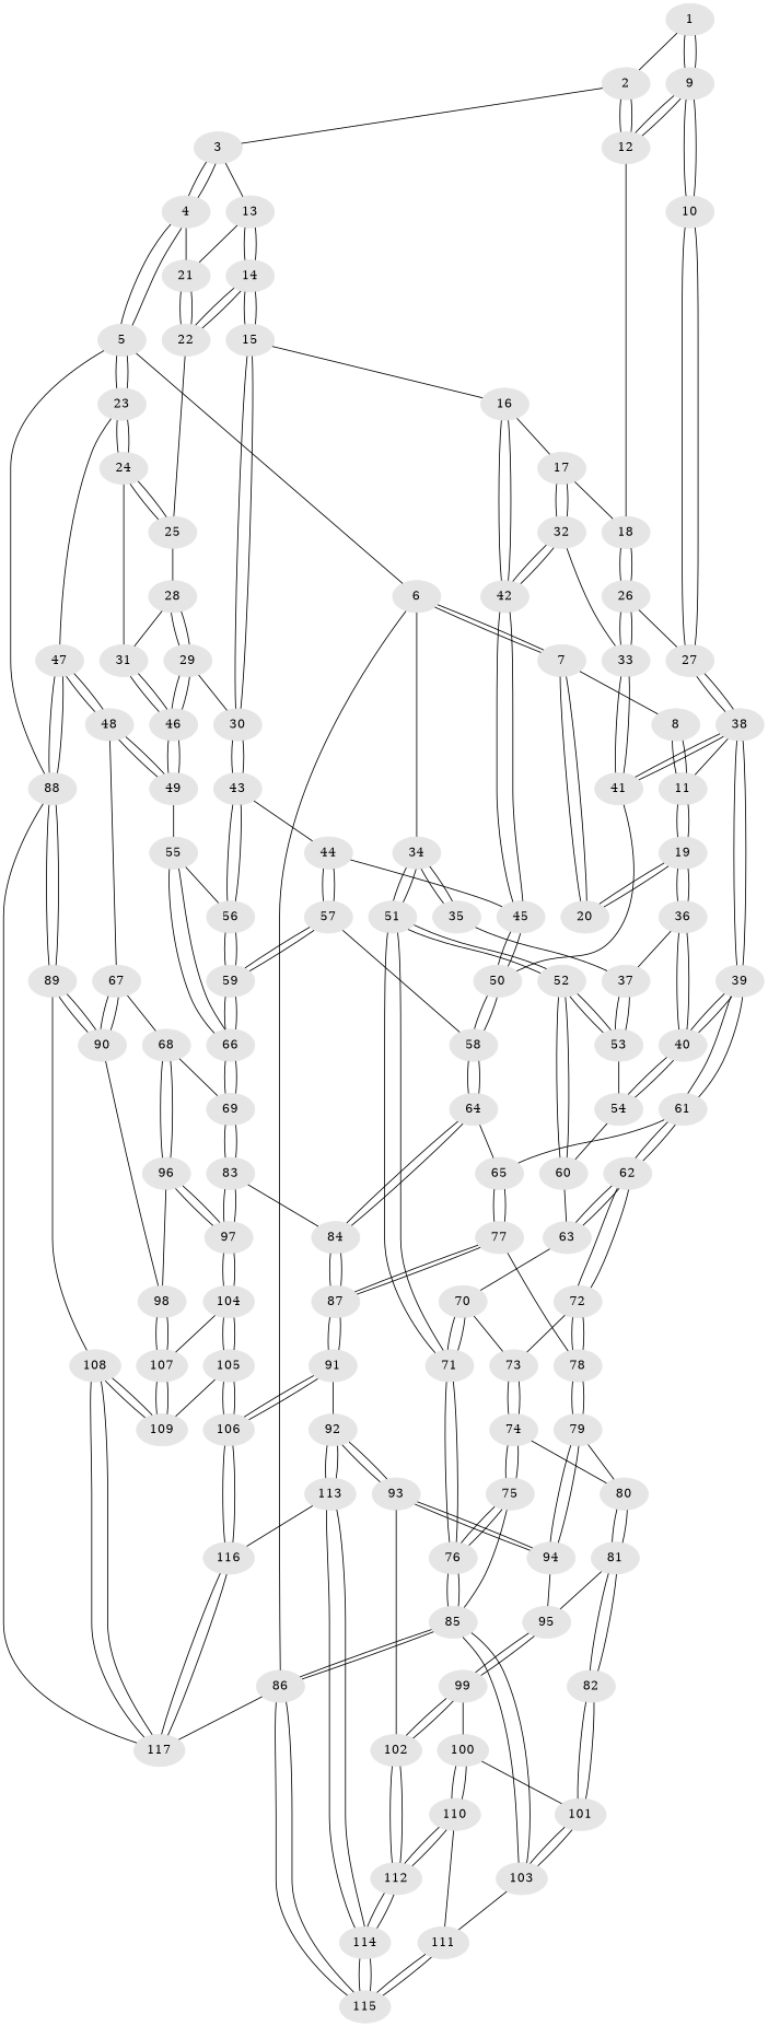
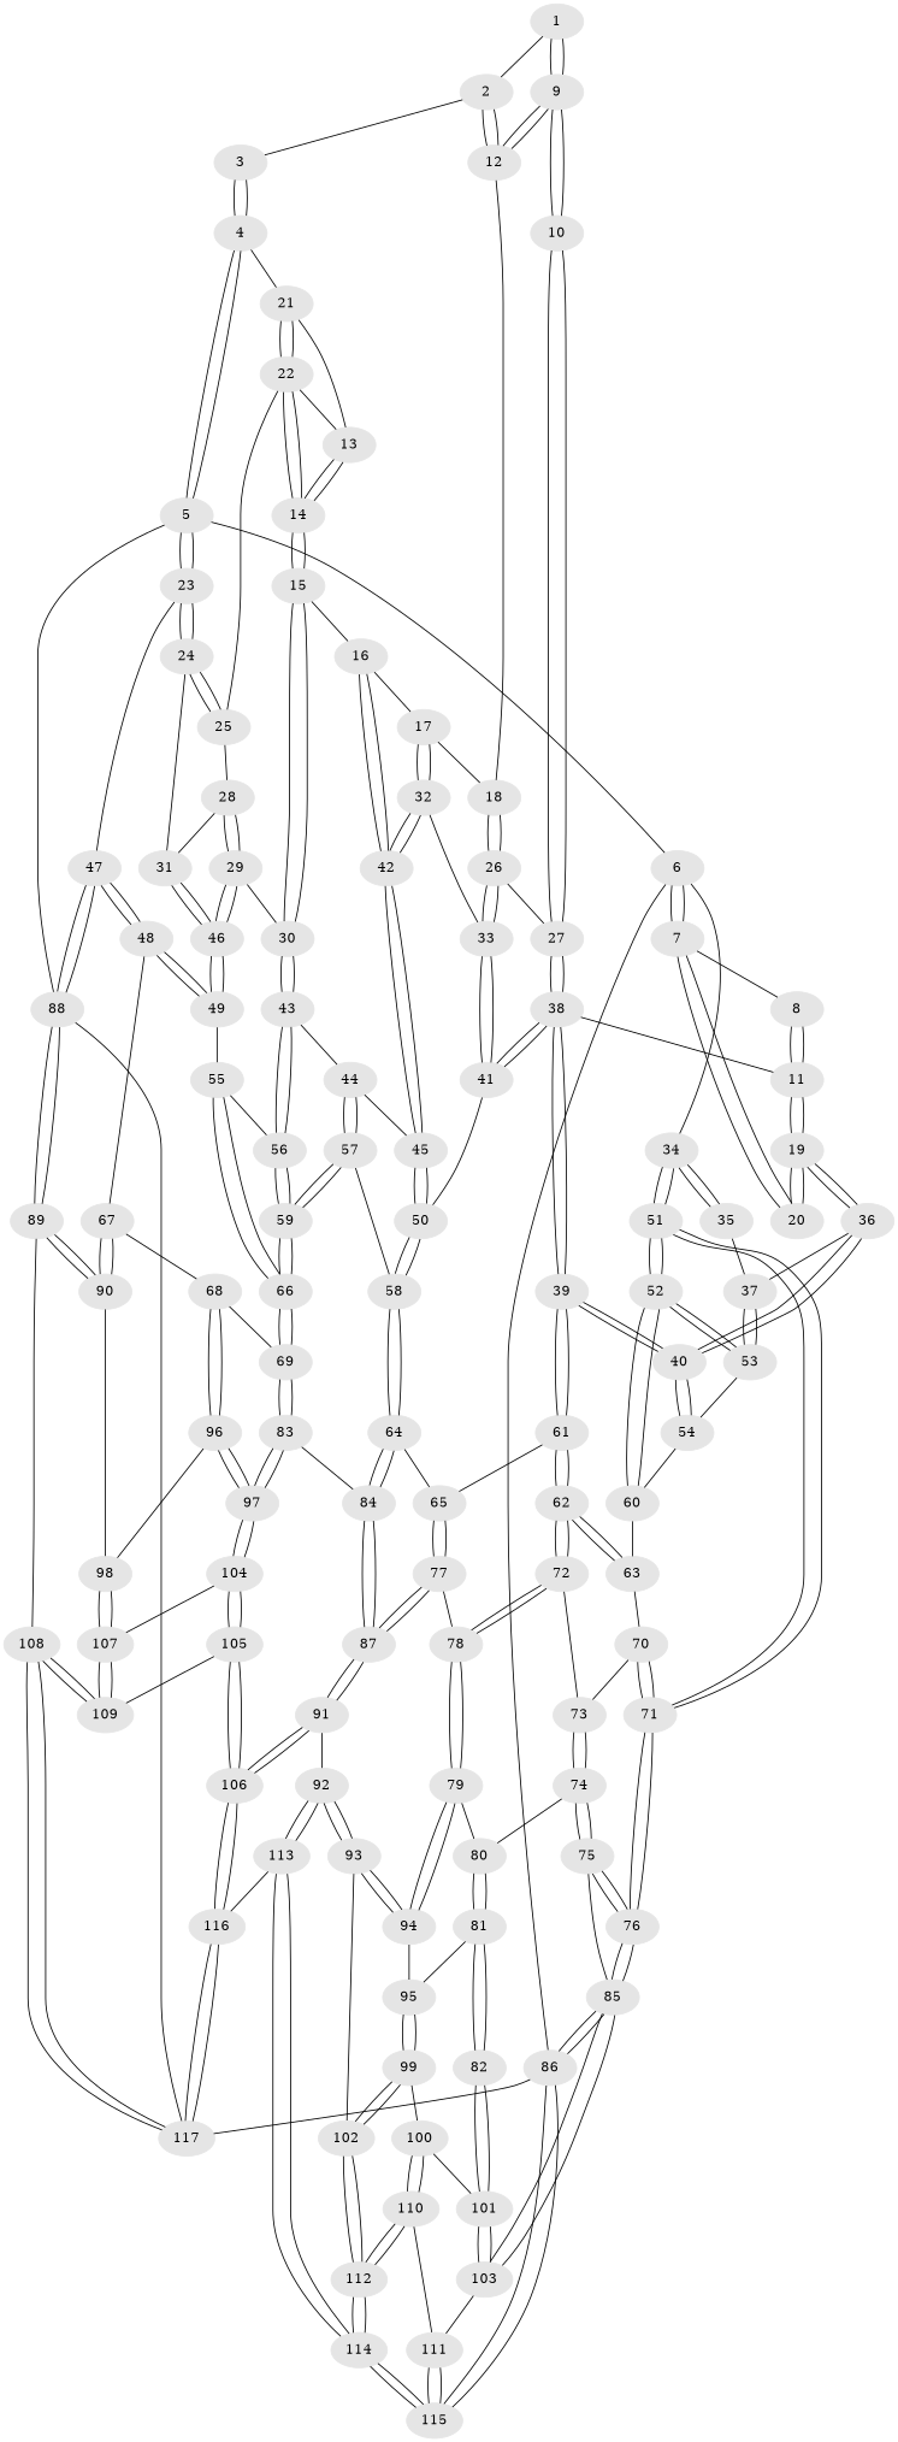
  graph {
    node [color=gray90 style=filled]
    1
    2
    9
    3
    12
    10
    4
    13
    18
    5
    21
    14
    6
    23
    88
    22
    7
    34
    86
    24
    47
    117
    89
    8
    20
    35
    51
    115
    11
    19
    27
    38
    36
    26
    15
    16
    30
    25
    17
    42
    43
    32
    45
    33
    37
    40
    28
    31
    48
    46
    29
    41
    39
    49
    44
    56
    50
    52
    71
    53
    54
    61
    62
    65
    60
    58
    57
    59
    55
    67
    68
    90
    66
    64
    76
    63
    69
    84
    70
    72
    77
    73
    78
    87
    83
    96
    98
    97
    74
    85
    79
    75
    80
    81
    82
    101
    103
    91
    94
    95
    99
    104
    111
    92
    106
    108
    109
    107
    93
    113
    116
    102
    114
    112
    100
    105
    110
    1 -- 2
    1 -- 9
    1 -- 9
    2 -- 3
    2 -- 12
    2 -- 12
    9 -- 12
    9 -- 12
    9 -- 10
    9 -- 10
    3 -- 4
    3 -- 4
-   3 -- 13
+   22 -- 13
    12 -- 18
    10 -- 27
    10 -- 27
    4 -- 5
    4 -- 5
    4 -- 21
    13 -- 21
    13 -- 14
    13 -- 14
    18 -- 26
    18 -- 26
    5 -- 6
    5 -- 23
    5 -- 23
    5 -- 88
    21 -- 22
    21 -- 22
    14 -- 22
    14 -- 22
    14 -- 15
    14 -- 15
    6 -- 7
    6 -- 7
    6 -- 34
    6 -- 86
    23 -- 24
    23 -- 24
    23 -- 47
    88 -- 117
    88 -- 89
    88 -- 89
    22 -- 25
    7 -- 8
    7 -- 20
    7 -- 20
    34 -- 35
    34 -- 35
    34 -- 51
    34 -- 51
    86 -- 117
    86 -- 115
    86 -- 115
    24 -- 25
    24 -- 25
    24 -- 31
    47 -- 88
    47 -- 88
    47 -- 48
    47 -- 48
    89 -- 90
    89 -- 90
    89 -- 108
    8 -- 11
    8 -- 11
    35 -- 37
    51 -- 52
    51 -- 52
    51 -- 71
    51 -- 71
    11 -- 19
    11 -- 19
    19 -- 20
    19 -- 20
    19 -- 36
    19 -- 36
    27 -- 38
    27 -- 38
    38 -- 11
    38 -- 41
    38 -- 41
    38 -- 39
    38 -- 39
    36 -- 37
    36 -- 40
    36 -- 40
    26 -- 27
    26 -- 33
    26 -- 33
    15 -- 16
    15 -- 30
    15 -- 30
    16 -- 17
    16 -- 42
    16 -- 42
    30 -- 43
    30 -- 43
    25 -- 28
    17 -- 18
    17 -- 32
    17 -- 32
    42 -- 45
    42 -- 45
    43 -- 44
    43 -- 56
    43 -- 56
    32 -- 42
    32 -- 42
    32 -- 33
    45 -- 50
    45 -- 50
    33 -- 41
    33 -- 41
    37 -- 53
    37 -- 53
    40 -- 54
    40 -- 54
    28 -- 31
    28 -- 29
    28 -- 29
    31 -- 46
    31 -- 46
    48 -- 49
    48 -- 49
    48 -- 67
    46 -- 49
    46 -- 49
    29 -- 30
    29 -- 46
    29 -- 46
    41 -- 50
    39 -- 40
    39 -- 40
    39 -- 61
    39 -- 61
    49 -- 55
    44 -- 45
    44 -- 57
    44 -- 57
    56 -- 59
    56 -- 59
    50 -- 58
    50 -- 58
    52 -- 53
    52 -- 53
    52 -- 60
    52 -- 60
    71 -- 76
    71 -- 76
    53 -- 54
    54 -- 60
    61 -- 62
    61 -- 62
    61 -- 65
    62 -- 63
    62 -- 63
    62 -- 72
    62 -- 72
    65 -- 77
    65 -- 77
    60 -- 63
    58 -- 64
    58 -- 64
    57 -- 58
    57 -- 59
    57 -- 59
    59 -- 66
    59 -- 66
    55 -- 56
    55 -- 66
    55 -- 66
    67 -- 68
    67 -- 90
    67 -- 90
    68 -- 69
    68 -- 96
    68 -- 96
    90 -- 98
    66 -- 69
    66 -- 69
    64 -- 65
    64 -- 84
    64 -- 84
    76 -- 85
    76 -- 85
    63 -- 70
    69 -- 83
    69 -- 83
    84 -- 87
    84 -- 87
    70 -- 71
    70 -- 71
    70 -- 73
    72 -- 73
    72 -- 78
    72 -- 78
    77 -- 78
    77 -- 87
    77 -- 87
    73 -- 74
    73 -- 74
    78 -- 79
    78 -- 79
    87 -- 91
    87 -- 91
    83 -- 84
    83 -- 97
    83 -- 97
    96 -- 98
    96 -- 97
    96 -- 97
    98 -- 107
    98 -- 107
    97 -- 104
    97 -- 104
    74 -- 75
    74 -- 75
    74 -- 80
    85 -- 86
    85 -- 86
    85 -- 103
    85 -- 103
    79 -- 80
    79 -- 94
    79 -- 94
    75 -- 76
    75 -- 76
    75 -- 85
    80 -- 81
    80 -- 81
    81 -- 82
    81 -- 82
    81 -- 95
    82 -- 101
    82 -- 101
    101 -- 103
    101 -- 103
    103 -- 111
    91 -- 92
    91 -- 106
    91 -- 106
    94 -- 95
    95 -- 99
    95 -- 99
    99 -- 102
    99 -- 102
    99 -- 100
    104 -- 107
    104 -- 105
    104 -- 105
    111 -- 115
    111 -- 115
    92 -- 93
    92 -- 93
    92 -- 113
    92 -- 113
    106 -- 116
    106 -- 116
    108 -- 117
    108 -- 117
    108 -- 109
    108 -- 109
    107 -- 109
    107 -- 109
    93 -- 94
    93 -- 94
    93 -- 102
    113 -- 116
    113 -- 114
    113 -- 114
    116 -- 117
    116 -- 117
    102 -- 112
    102 -- 112
    114 -- 115
    114 -- 115
    112 -- 114
    112 -- 114
    100 -- 101
    100 -- 110
    100 -- 110
    105 -- 106
    105 -- 106
    105 -- 109
    110 -- 111
    110 -- 112
    110 -- 112
  }
